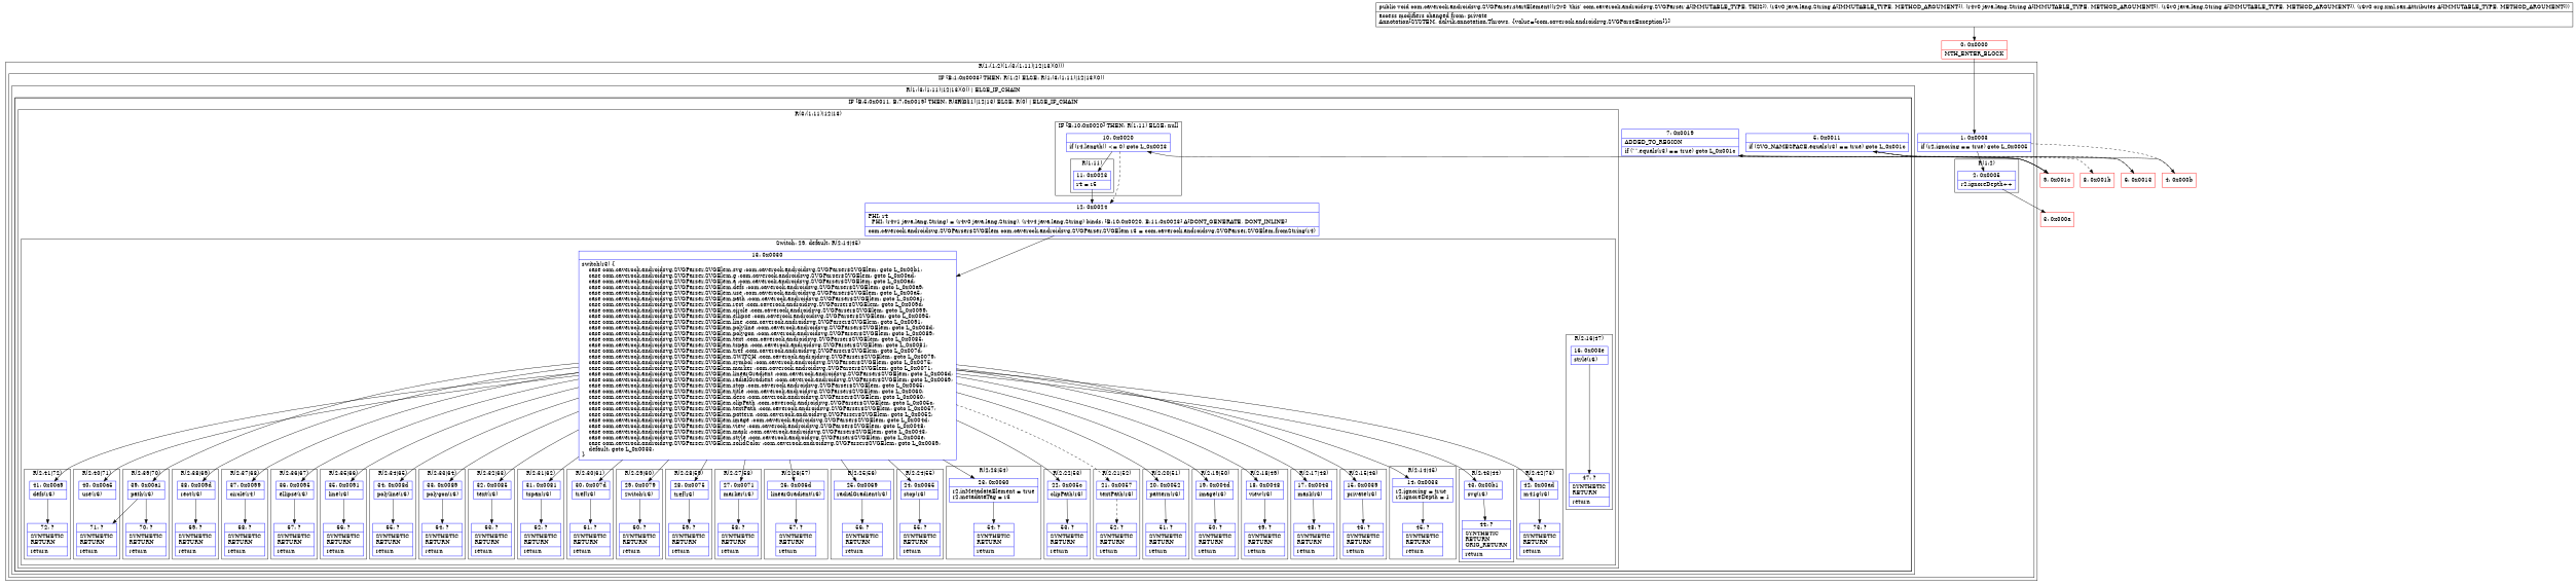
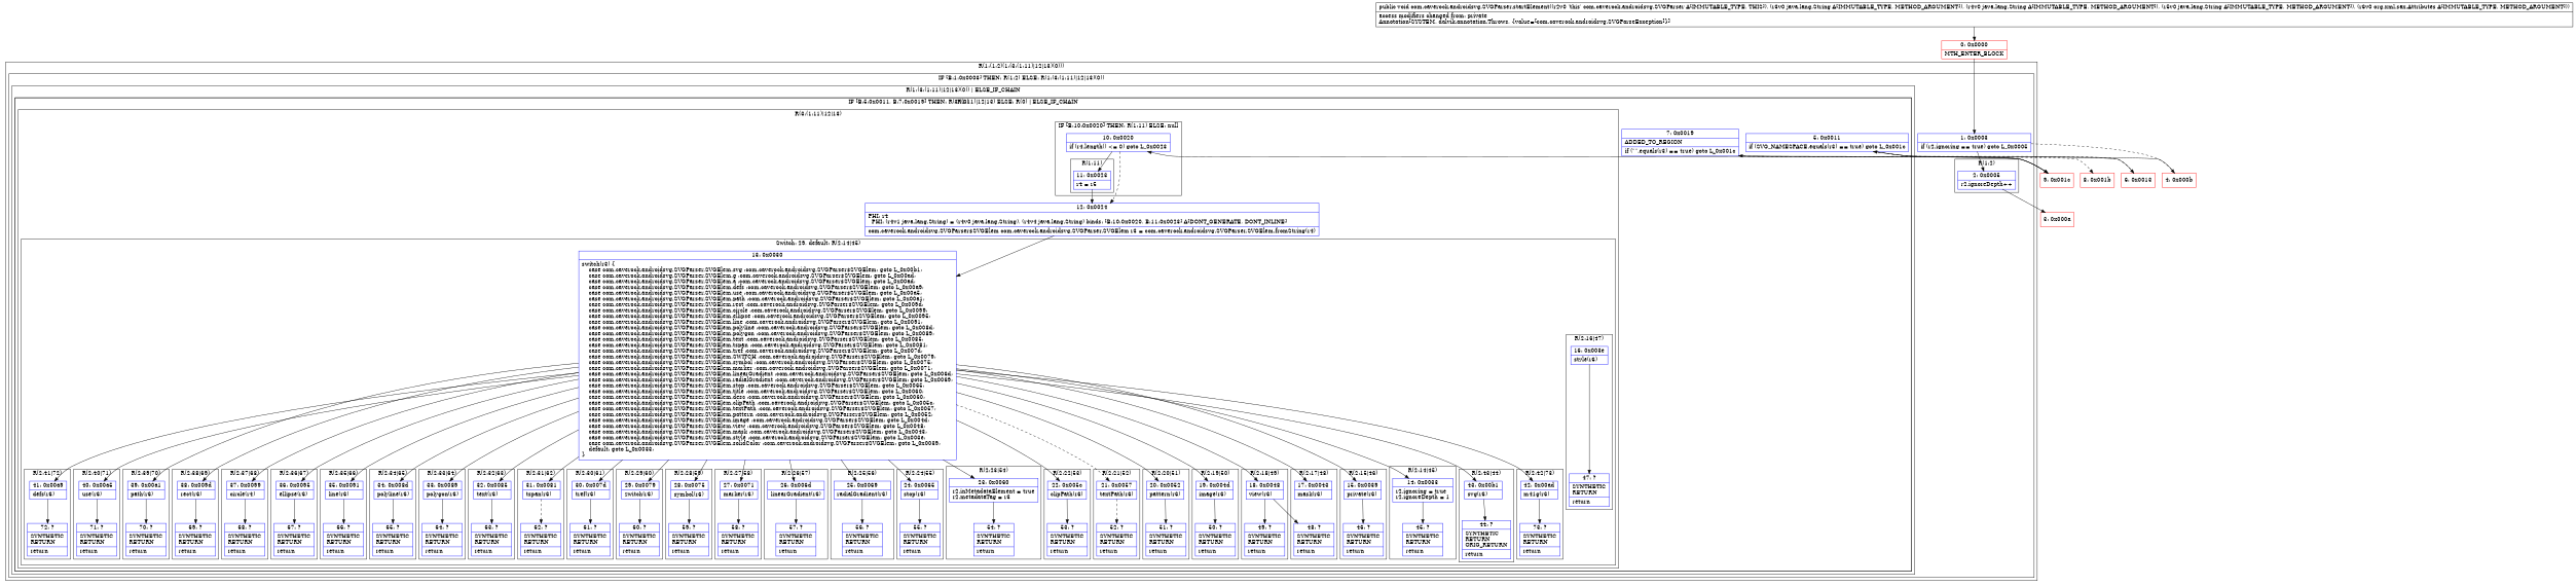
  digraph {
    node [color=blue shape=record]
    n1 [label="{2\:\ 0x0005|r2.ignoreDepth++\l}"]
    n2 [label="{11\:\ 0x0023|r4 = r5\l}"]
    n3 [label="{10\:\ 0x0020|if (r4.length() \<= 0) goto L_0x0023\l}"]
    n4 [label="{43\:\ 0x00b1|svg(r6)\l}"]
    n5 [label="{44\:\ ?|SYNTHETIC\lRETURN\lORIG_RETURN\l|return\l}"]
    n6 [label="{42\:\ 0x00ad|m41g(r6)\l}"]
    n7 [label="{73\:\ ?|SYNTHETIC\lRETURN\l|return\l}"]
    n8 [label="{41\:\ 0x00a9|defs(r6)\l}"]
    n9 [label="{72\:\ ?|SYNTHETIC\lRETURN\l|return\l}"]
    n10 [label="{40\:\ 0x00a5|use(r6)\l}"]
    n11 [label="{71\:\ ?|SYNTHETIC\lRETURN\l|return\l}"]
    n12 [label="{39\:\ 0x00a1|path(r6)\l}"]
    n13 [label="{70\:\ ?|SYNTHETIC\lRETURN\l|return\l}"]
    n14 [label="{38\:\ 0x009d|rect(r6)\l}"]
    n15 [label="{69\:\ ?|SYNTHETIC\lRETURN\l|return\l}"]
    n16 [label="{37\:\ 0x0099|circle(r4)\l}"]
    n17 [label="{68\:\ ?|SYNTHETIC\lRETURN\l|return\l}"]
    n18 [label="{36\:\ 0x0095|ellipse(r6)\l}"]
    n19 [label="{67\:\ ?|SYNTHETIC\lRETURN\l|return\l}"]
    n20 [label="{35\:\ 0x0091|line(r6)\l}"]
    n21 [label="{66\:\ ?|SYNTHETIC\lRETURN\l|return\l}"]
    n22 [label="{34\:\ 0x008d|polyline(r6)\l}"]
    n23 [label="{65\:\ ?|SYNTHETIC\lRETURN\l|return\l}"]
    n24 [label="{33\:\ 0x0089|polygon(r6)\l}"]
    n25 [label="{64\:\ ?|SYNTHETIC\lRETURN\l|return\l}"]
    n26 [label="{32\:\ 0x0085|text(r6)\l}"]
    n27 [label="{63\:\ ?|SYNTHETIC\lRETURN\l|return\l}"]
    n28 [label="{31\:\ 0x0081|tspan(r6)\l}"]
    n29 [label="{62\:\ ?|SYNTHETIC\lRETURN\l|return\l}"]
    n30 [label="{30\:\ 0x007d|tref(r6)\l}"]
    n31 [label="{61\:\ ?|SYNTHETIC\lRETURN\l|return\l}"]
    n32 [label="{29\:\ 0x0079|zwitch(r6)\l}"]
    n33 [label="{60\:\ ?|SYNTHETIC\lRETURN\l|return\l}"]
-   n34 [label="{28\:\ 0x0075|tref(r6)\l}"]
+   n34 [label="{28\:\ 0x0075|symbol(r6)\l}"]
    n35 [label="{59\:\ ?|SYNTHETIC\lRETURN\l|return\l}"]
    n36 [label="{27\:\ 0x0071|marker(r6)\l}"]
    n37 [label="{58\:\ ?|SYNTHETIC\lRETURN\l|return\l}"]
    n38 [label="{26\:\ 0x006d|linearGradient(r6)\l}"]
    n39 [label="{57\:\ ?|SYNTHETIC\lRETURN\l|return\l}"]
    n40 [label="{25\:\ 0x0069|radialGradient(r6)\l}"]
    n41 [label="{56\:\ ?|SYNTHETIC\lRETURN\l|return\l}"]
    n42 [label="{24\:\ 0x0065|stop(r6)\l}"]
    n43 [label="{55\:\ ?|SYNTHETIC\lRETURN\l|return\l}"]
    n44 [label="{23\:\ 0x0060|r2.inMetadataElement = true\lr2.metadataTag = r3\l}"]
    n45 [label="{54\:\ ?|SYNTHETIC\lRETURN\l|return\l}"]
    n46 [label="{22\:\ 0x005c|clipPath(r6)\l}"]
    n47 [label="{53\:\ ?|SYNTHETIC\lRETURN\l|return\l}"]
    n48 [label="{21\:\ 0x0057|textPath(r6)\l}"]
    n49 [label="{52\:\ ?|SYNTHETIC\lRETURN\l|return\l}"]
    n50 [label="{20\:\ 0x0052|pattern(r6)\l}"]
    n51 [label="{51\:\ ?|SYNTHETIC\lRETURN\l|return\l}"]
    n52 [label="{19\:\ 0x004d|image(r6)\l}"]
    n53 [label="{50\:\ ?|SYNTHETIC\lRETURN\l|return\l}"]
    n54 [label="{18\:\ 0x0048|view(r6)\l}"]
    n55 [label="{49\:\ ?|SYNTHETIC\lRETURN\l|return\l}"]
    n56 [label="{17\:\ 0x0043|mask(r6)\l}"]
    n57 [label="{48\:\ ?|SYNTHETIC\lRETURN\l|return\l}"]
    n58 [label="{16\:\ 0x003e|style(r6)\l}"]
    n59 [label="{47\:\ ?|SYNTHETIC\lRETURN\l|return\l}"]
    n60 [label="{15\:\ 0x0039|private(r6)\l}"]
    n61 [label="{46\:\ ?|SYNTHETIC\lRETURN\l|return\l}"]
    n62 [label="{14\:\ 0x0033|r2.ignoring = true\lr2.ignoreDepth = 1\l}"]
    n63 [label="{45\:\ ?|SYNTHETIC\lRETURN\l|return\l}"]
    n64 [label="{13\:\ 0x0030|switch(r3) \{\l    case com.caverock.androidsvg.SVGParser.SVGElem.svg :com.caverock.androidsvg.SVGParser$SVGElem: goto L_0x00b1;\l    case com.caverock.androidsvg.SVGParser.SVGElem.g :com.caverock.androidsvg.SVGParser$SVGElem: goto L_0x00ad;\l    case com.caverock.androidsvg.SVGParser.SVGElem.a :com.caverock.androidsvg.SVGParser$SVGElem: goto L_0x00ad;\l    case com.caverock.androidsvg.SVGParser.SVGElem.defs :com.caverock.androidsvg.SVGParser$SVGElem: goto L_0x00a9;\l    case com.caverock.androidsvg.SVGParser.SVGElem.use :com.caverock.androidsvg.SVGParser$SVGElem: goto L_0x00a5;\l    case com.caverock.androidsvg.SVGParser.SVGElem.path :com.caverock.androidsvg.SVGParser$SVGElem: goto L_0x00a1;\l    case com.caverock.androidsvg.SVGParser.SVGElem.rect :com.caverock.androidsvg.SVGParser$SVGElem: goto L_0x009d;\l    case com.caverock.androidsvg.SVGParser.SVGElem.circle :com.caverock.androidsvg.SVGParser$SVGElem: goto L_0x0099;\l    case com.caverock.androidsvg.SVGParser.SVGElem.ellipse :com.caverock.androidsvg.SVGParser$SVGElem: goto L_0x0095;\l    case com.caverock.androidsvg.SVGParser.SVGElem.line :com.caverock.androidsvg.SVGParser$SVGElem: goto L_0x0091;\l    case com.caverock.androidsvg.SVGParser.SVGElem.polyline :com.caverock.androidsvg.SVGParser$SVGElem: goto L_0x008d;\l    case com.caverock.androidsvg.SVGParser.SVGElem.polygon :com.caverock.androidsvg.SVGParser$SVGElem: goto L_0x0089;\l    case com.caverock.androidsvg.SVGParser.SVGElem.text :com.caverock.androidsvg.SVGParser$SVGElem: goto L_0x0085;\l    case com.caverock.androidsvg.SVGParser.SVGElem.tspan :com.caverock.androidsvg.SVGParser$SVGElem: goto L_0x0081;\l    case com.caverock.androidsvg.SVGParser.SVGElem.tref :com.caverock.androidsvg.SVGParser$SVGElem: goto L_0x007d;\l    case com.caverock.androidsvg.SVGParser.SVGElem.SWITCH :com.caverock.androidsvg.SVGParser$SVGElem: goto L_0x0079;\l    case com.caverock.androidsvg.SVGParser.SVGElem.symbol :com.caverock.androidsvg.SVGParser$SVGElem: goto L_0x0075;\l    case com.caverock.androidsvg.SVGParser.SVGElem.marker :com.caverock.androidsvg.SVGParser$SVGElem: goto L_0x0071;\l    case com.caverock.androidsvg.SVGParser.SVGElem.linearGradient :com.caverock.androidsvg.SVGParser$SVGElem: goto L_0x006d;\l    case com.caverock.androidsvg.SVGParser.SVGElem.radialGradient :com.caverock.androidsvg.SVGParser$SVGElem: goto L_0x0069;\l    case com.caverock.androidsvg.SVGParser.SVGElem.stop :com.caverock.androidsvg.SVGParser$SVGElem: goto L_0x0065;\l    case com.caverock.androidsvg.SVGParser.SVGElem.title :com.caverock.androidsvg.SVGParser$SVGElem: goto L_0x0060;\l    case com.caverock.androidsvg.SVGParser.SVGElem.desc :com.caverock.androidsvg.SVGParser$SVGElem: goto L_0x0060;\l    case com.caverock.androidsvg.SVGParser.SVGElem.clipPath :com.caverock.androidsvg.SVGParser$SVGElem: goto L_0x005c;\l    case com.caverock.androidsvg.SVGParser.SVGElem.textPath :com.caverock.androidsvg.SVGParser$SVGElem: goto L_0x0057;\l    case com.caverock.androidsvg.SVGParser.SVGElem.pattern :com.caverock.androidsvg.SVGParser$SVGElem: goto L_0x0052;\l    case com.caverock.androidsvg.SVGParser.SVGElem.image :com.caverock.androidsvg.SVGParser$SVGElem: goto L_0x004d;\l    case com.caverock.androidsvg.SVGParser.SVGElem.view :com.caverock.androidsvg.SVGParser$SVGElem: goto L_0x0048;\l    case com.caverock.androidsvg.SVGParser.SVGElem.mask :com.caverock.androidsvg.SVGParser$SVGElem: goto L_0x0043;\l    case com.caverock.androidsvg.SVGParser.SVGElem.style :com.caverock.androidsvg.SVGParser$SVGElem: goto L_0x003e;\l    case com.caverock.androidsvg.SVGParser.SVGElem.solidColor :com.caverock.androidsvg.SVGParser$SVGElem: goto L_0x0039;\l    default: goto L_0x0033;\l\}\l}"]
    n65 [label="{12\:\ 0x0024|PHI: r4 \l  PHI: (r4v1 java.lang.String) = (r4v0 java.lang.String), (r4v4 java.lang.String) binds: [B:10:0x0020, B:11:0x0023] A[DONT_GENERATE, DONT_INLINE]\l|com.caverock.androidsvg.SVGParser$SVGElem com.caverock.androidsvg.SVGParser.SVGElem r3 = com.caverock.androidsvg.SVGParser.SVGElem.fromString(r4)\l}"]
    n66 [label="{5\:\ 0x0011|if (SVG_NAMESPACE.equals(r3) == true) goto L_0x001c\l}"]
    n67 [label="{7\:\ 0x0019|ADDED_TO_REGION\l|if (\"\".equals(r3) == true) goto L_0x001c\l}"]
    n68 [label="{1\:\ 0x0003|if (r2.ignoring == true) goto L_0x0005\l}"]
    n69 [color=red label="{3\:\ 0x000a}"]
    n70 [color=red label="{6\:\ 0x0013}"]
    n71 [color=red label="{9\:\ 0x001c}"]
    n72 [color=red label="{8\:\ 0x001b}"]
    n73 [color=red label="{4\:\ 0x000b}"]
    n74 [color=red label="{0\:\ 0x0000|MTH_ENTER_BLOCK\l}"]
    n75 [label="{public void com.caverock.androidsvg.SVGParser.startElement((r2v0 'this' com.caverock.androidsvg.SVGParser A[IMMUTABLE_TYPE, THIS]), (r3v0 java.lang.String A[IMMUTABLE_TYPE, METHOD_ARGUMENT]), (r4v0 java.lang.String A[IMMUTABLE_TYPE, METHOD_ARGUMENT]), (r5v0 java.lang.String A[IMMUTABLE_TYPE, METHOD_ARGUMENT]), (r6v0 org.xml.sax.Attributes A[IMMUTABLE_TYPE, METHOD_ARGUMENT]))  | access modifiers changed from: private\lAnnotation[SYSTEM, dalvik.annotation.Throws, \{value=[com.caverock.androidsvg.SVGParseException]\}]\l}" color=""]
    subgraph cluster_1 {
      label="R(1:(1:2)(1:(3:(1:11)|12|13)(0)))"
      subgraph cluster_2 {
        label="IF [B:1:0x0003] THEN: R(1:2) ELSE: R(1:(3:(1:11)|12|13)(0))"
        n68
        subgraph cluster_3 {
          label="R(1:2)"
          n1
        }
        subgraph cluster_4 {
          label="R(1:(3:(1:11)|12|13)(0)) | ELSE_IF_CHAIN\l"
          subgraph cluster_5 {
            label="IF [B:5:0x0011, B:7:0x0019] THEN: R(3:(1:11)|12|13) ELSE: R(0) | ELSE_IF_CHAIN\l"
            n66
            n67
            subgraph cluster_6 {
              label="R(3:(1:11)|12|13)"
              n65
              subgraph cluster_7 {
                label="IF [B:10:0x0020] THEN: R(1:11) ELSE: null"
                n3
                subgraph cluster_8 {
                  label="R(1:11)"
                  n2
                }
              }
              subgraph cluster_9 {
                label="Switch: 29, default: R(2:14|45)"
                n64
                subgraph cluster_10 {
                  label="R(2:43|44)"
                  n4
                  n5
                }
                subgraph cluster_11 {
                  label="R(2:42|73)"
                  n6
                  n7
                }
                subgraph cluster_12 {
                  label="R(2:41|72)"
                  n8
                  n9
                }
                subgraph cluster_13 {
                  label="R(2:40|71)"
                  n10
                  n11
                }
                subgraph cluster_14 {
                  label="R(2:39|70)"
                  n12
                  n13
                }
                subgraph cluster_15 {
                  label="R(2:38|69)"
                  n14
                  n15
                }
                subgraph cluster_16 {
                  label="R(2:37|68)"
                  n16
                  n17
                }
                subgraph cluster_17 {
                  label="R(2:36|67)"
                  n18
                  n19
                }
                subgraph cluster_18 {
                  label="R(2:35|66)"
                  n20
                  n21
                }
                subgraph cluster_19 {
                  label="R(2:34|65)"
                  n22
                  n23
                }
                subgraph cluster_20 {
                  label="R(2:33|64)"
                  n24
                  n25
                }
                subgraph cluster_21 {
                  label="R(2:32|63)"
                  n26
                  n27
                }
                subgraph cluster_22 {
                  label="R(2:31|62)"
                  n28
                  n29
                }
                subgraph cluster_23 {
                  label="R(2:30|61)"
                  n30
                  n31
                }
                subgraph cluster_24 {
                  label="R(2:29|60)"
                  n32
                  n33
                }
                subgraph cluster_25 {
                  label="R(2:28|59)"
                  n34
                  n35
                }
                subgraph cluster_26 {
                  label="R(2:27|58)"
                  n36
                  n37
                }
                subgraph cluster_27 {
                  label="R(2:26|57)"
                  n38
                  n39
                }
                subgraph cluster_28 {
                  label="R(2:25|56)"
                  n40
                  n41
                }
                subgraph cluster_29 {
                  label="R(2:24|55)"
                  n42
                  n43
                }
                subgraph cluster_30 {
                  label="R(2:23|54)"
                  n44
                  n45
                }
                subgraph cluster_31 {
                  label="R(2:22|53)"
                  n46
                  n47
                }
                subgraph cluster_32 {
                  label="R(2:21|52)"
                  n48
                  n49
                }
                subgraph cluster_33 {
                  label="R(2:20|51)"
                  n50
                  n51
                }
                subgraph cluster_34 {
                  label="R(2:19|50)"
                  n52
                  n53
                }
                subgraph cluster_35 {
                  label="R(2:18|49)"
                  n54
                  n55
                }
                subgraph cluster_36 {
                  label="R(2:17|48)"
                  n56
                  n57
                }
                subgraph cluster_37 {
                  label="R(2:16|47)"
                  n58
                  n59
                }
                subgraph cluster_38 {
                  label="R(2:15|46)"
                  n60
                  n61
                }
                subgraph cluster_39 {
                  label="R(2:14|45)"
                  n62
                  n63
                }
              }
            }
            subgraph cluster_40 {
              label="R(0)"
            }
          }
        }
      }
    }
    n1 -> n69
    n2 -> n65
    n3 -> n2
    n3 -> n65 [style=dashed]
    n4 -> n5
    n6 -> n7
    n8 -> n9
-   n12 -> n11
+   n10 -> n11
    n12 -> n13
    n14 -> n15
    n16 -> n17
    n18 -> n19
    n20 -> n21
    n22 -> n23
    n24 -> n25
    n26 -> n27
-   n28 -> n29
+   n28 -> n29 [style=dashed]
    n30 -> n31
    n32 -> n33
    n34 -> n35
    n36 -> n37
    n38 -> n39
    n40 -> n41
    n42 -> n43
    n44 -> n45
    n46 -> n47
    n48 -> n49 [style=dashed]
    n50 -> n51
    n52 -> n53
    n54 -> n55
-   n56 -> n57
+   n54 -> n57
    n58 -> n59
    n60 -> n61
    n62 -> n63
    n64 -> n4
    n64 -> n6
    n64 -> n8
    n64 -> n10
    n64 -> n12
    n64 -> n14
    n64 -> n16
    n64 -> n18
    n64 -> n20
    n64 -> n22
    n64 -> n24
    n64 -> n26
    n64 -> n28
    n64 -> n30
    n64 -> n32
    n64 -> n34
    n64 -> n36
    n64 -> n38
    n64 -> n40
    n64 -> n42
    n64 -> n44
    n64 -> n46
    n64 -> n48 [style=dashed]
    n64 -> n50
    n64 -> n52
    n64 -> n54
    n64 -> n56
    n64 -> n60
    n64 -> n62
    n65 -> n64
    n66 -> n70 [style=dashed]
    n66 -> n71
    n67 -> n71
    n67 -> n72 [style=dashed]
    n68 -> n1
    n68 -> n73 [style=dashed]
    n70 -> n67
    n71 -> n3
    n73 -> n66
    n74 -> n68
    n75 -> n74
  }
